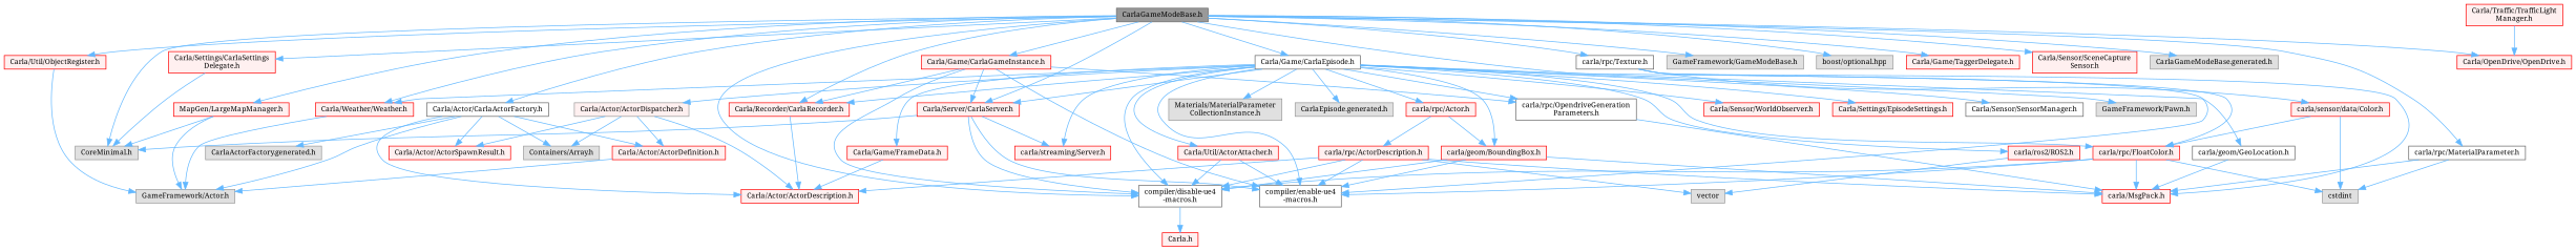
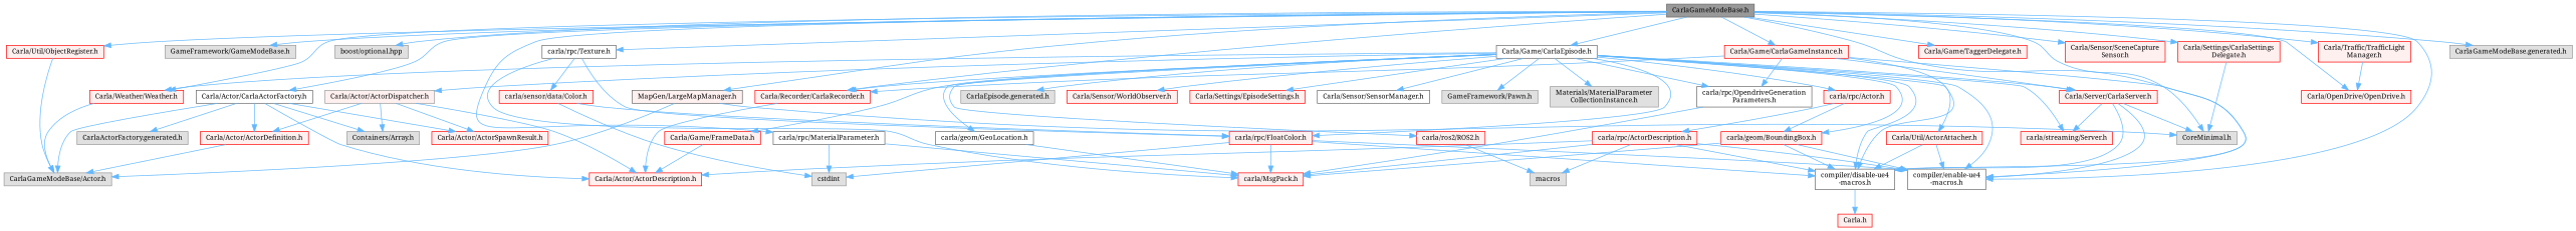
  digraph {
    fontname="Noto Serif"
    node [color=red fillcolor="#FFF0F0" fontname="Noto Serif" fontsize=10 shape=box style=filled]
    edge [color=steelblue1 fontname="Noto Serif" fontsize=10 labelfontname=Helvetica labelfontsize=10 style=solid]
    n1 [color=gray40 fillcolor=grey60 fontcolor=black height=0.2 label="CarlaGameModeBase.h" width=0.4]
    n2 [color=grey60 fillcolor="#E0E0E0" height=0.2 label="CoreMinimal.h" width=0.4]
    n3 [color=grey60 fillcolor="#E0E0E0" height=0.2 label="GameFramework/GameModeBase.h" width=0.4]
    n4 [color=grey40 fillcolor=white height=0.2 label="compiler/disable-ue4\l-macros.h" width=0.4]
    n5 [color=grey60 fillcolor="#E0E0E0" height=0.2 label="boost/optional.hpp" width=0.4]
    n6 [color=grey40 fillcolor=white height=0.2 label="carla/rpc/Texture.h" width=0.4]
    n7 [color=grey40 fillcolor=white height=0.2 label="compiler/enable-ue4\l-macros.h" width=0.4]
    n8 [color=grey40 fillcolor=white height=0.2 label="carla/rpc/MaterialParameter.h" width=0.4]
    n9 [color=grey40 fillcolor=white height=0.2 label="Carla/Actor/CarlaActorFactory.h" width=0.4]
    n10 [color=grey40 fillcolor=white height=0.2 label="Carla/Game/CarlaEpisode.h" width=0.4]
    n11 [height=0.2 label="Carla/Recorder/CarlaRecorder.h" width=0.4]
    n12 [height=0.2 label="Carla/Weather/Weather.h" width=0.4]
    n13 [height=0.2 label="Carla/Game/CarlaGameInstance.h" width=0.4]
    n14 [height=0.2 label="Carla/Game/TaggerDelegate.h" width=0.4]
    n15 [height=0.2 label="Carla/OpenDrive/OpenDrive.h" width=0.4]
    n16 [height=0.2 label="Carla/Sensor/SceneCapture\lSensor.h" width=0.4]
    n17 [height=0.2 label="Carla/Settings/CarlaSettings\lDelegate.h" width=0.4]
    n18 [height=0.2 label="Carla/Traffic/TrafficLight\lManager.h" width=0.4]
    n19 [height=0.2 label="Carla/Util/ObjectRegister.h" width=0.4]
-   n20 [height=0.2 label="MapGen/LargeMapManager.h" width=0.4]
+   n20 [color=grey40 height=0.2 label="MapGen/LargeMapManager.h" width=0.4]
    n21 [color=grey60 fillcolor="#E0E0E0" height=0.2 label="CarlaGameModeBase.generated.h" width=0.4]
    n22 [height=0.2 label="Carla.h" width=0.4]
    n23 [height=0.2 label="carla/MsgPack.h" width=0.4]
    n24 [height=0.2 label="carla/rpc/FloatColor.h" width=0.4]
    n25 [height=0.2 label="carla/sensor/data/Color.h" width=0.4]
    n26 [color=grey60 fillcolor="#E0E0E0" height=0.2 label=cstdint width=0.4]
    n27 [height=0.2 label="Carla/Actor/ActorDefinition.h" width=0.4]
-   n28 [color=grey60 fillcolor="#E0E0E0" height=0.2 label="GameFramework/Actor.h" width=0.4]
+   n28 [color=grey60 fillcolor="#E0E0E0" height=0.2 label="CarlaGameModeBase/Actor.h" width=0.4]
    n29 [height=0.2 label="Carla/Actor/ActorDescription.h" width=0.4]
    n30 [height=0.2 label="Carla/Actor/ActorSpawnResult.h" width=0.4]
    n31 [color=grey60 fillcolor="#E0E0E0" height=0.2 label="Containers/Array.h" width=0.4]
    n32 [color=grey60 fillcolor="#E0E0E0" height=0.2 label="CarlaActorFactory.generated.h" width=0.4]
    n33 [color=grey60 height=0.2 label="Carla/Actor/ActorDispatcher.h" width=0.4]
    n34 [height=0.2 label="Carla/Sensor/WorldObserver.h" width=0.4]
    n35 [height=0.2 label="Carla/Server/CarlaServer.h" width=0.4]
    n36 [height=0.2 label="carla/streaming/Server.h" width=0.4]
    n37 [height=0.2 label="Carla/Settings/EpisodeSettings.h" width=0.4]
    n38 [height=0.2 label="Carla/Util/ActorAttacher.h" width=0.4]
    n39 [height=0.2 label="Carla/Game/FrameData.h" width=0.4]
    n40 [color=grey40 fillcolor=white height=0.2 label="Carla/Sensor/SensorManager.h" width=0.4]
    n41 [color=grey60 fillcolor="#E0E0E0" height=0.2 label="GameFramework/Pawn.h" width=0.4]
    n42 [color=grey60 fillcolor="#E0E0E0" height=0.2 label="Materials/MaterialParameter\lCollectionInstance.h" width=0.4]
    n43 [height=0.2 label="carla/geom/BoundingBox.h" width=0.4]
    n44 [color=grey40 fillcolor=white height=0.2 label="carla/geom/GeoLocation.h" width=0.4]
    n45 [height=0.2 label="carla/ros2/ROS2.h" width=0.4]
    n46 [height=0.2 label="carla/rpc/Actor.h" width=0.4]
    n47 [color=grey40 fillcolor=white height=0.2 label="carla/rpc/OpendriveGeneration\lParameters.h" width=0.4]
    n48 [color=grey60 fillcolor="#E0E0E0" height=0.2 label="CarlaEpisode.generated.h" width=0.4]
-   n49 [color=grey60 fillcolor="#E0E0E0" height=0.2 label=vector width=0.4]
+   n49 [color=grey60 fillcolor="#E0E0E0" height=0.2 label=macros width=0.4]
    n50 [height=0.2 label="carla/rpc/ActorDescription.h" width=0.4]
    n1 -> n2
    n1 -> n3
    n1 -> n4
    n1 -> n5
    n1 -> n6
    n1 -> n7
    n1 -> n8
    n1 -> n9
    n1 -> n10
    n1 -> n11
    n1 -> n12
    n1 -> n13
    n1 -> n14
    n1 -> n15
    n1 -> n16
    n1 -> n17
-   n1 -> n35
+   n1 -> n18
    n1 -> n19
    n1 -> n20
    n1 -> n21
    n4 -> n22
    n6 -> n23
    n6 -> n24
    n6 -> n25
    n8 -> n23
    n8 -> n26
    n9 -> n27
    n9 -> n28
    n9 -> n29
    n9 -> n30
    n9 -> n31
    n9 -> n32
    n10 -> n4
    n10 -> n7
    n10 -> n11
    n10 -> n12
    n10 -> n24
    n10 -> n33
    n10 -> n34
    n10 -> n35
    n10 -> n36
    n10 -> n37
    n10 -> n38
    n10 -> n39
    n10 -> n40
    n10 -> n41
    n10 -> n42
    n10 -> n43
    n10 -> n44
    n10 -> n45
    n10 -> n46
    n10 -> n47
    n10 -> n48
    n11 -> n29
    n12 -> n28
    n13 -> n4
    n13 -> n7
    n13 -> n11
    n13 -> n35
    n13 -> n47
    n17 -> n2
    n18 -> n15
    n19 -> n28
    n20 -> n2
    n20 -> n28
    n24 -> n4
    n24 -> n7
    n24 -> n23
    n24 -> n26
    n25 -> n24
    n25 -> n26
    n27 -> n28
    n33 -> n27
    n33 -> n29
    n33 -> n30
    n33 -> n31
    n35 -> n2
    n35 -> n4
    n35 -> n7
    n35 -> n36
    n38 -> n4
    n38 -> n7
    n39 -> n29
    n43 -> n4
    n43 -> n7
    n43 -> n23
    n44 -> n23
    n45 -> n49
    n46 -> n43
    n46 -> n50
    n47 -> n23
    n50 -> n4
    n50 -> n7
    n50 -> n23
    n50 -> n29
    n50 -> n49
  }
